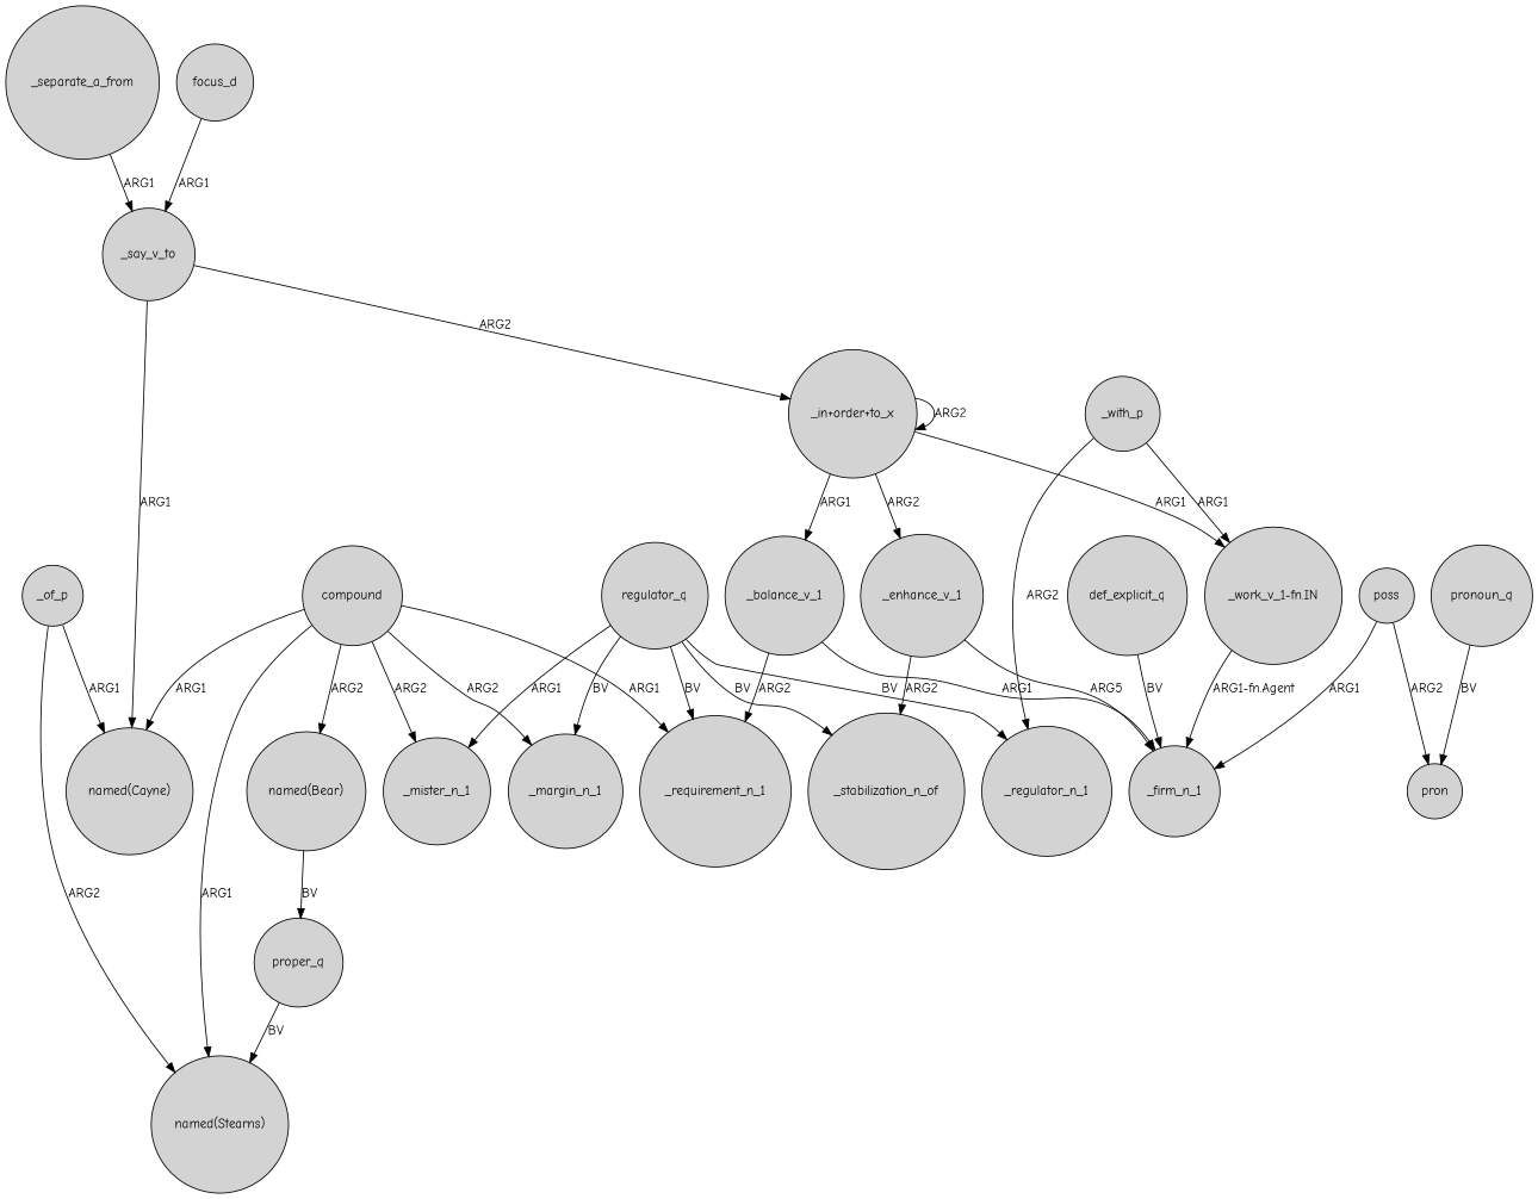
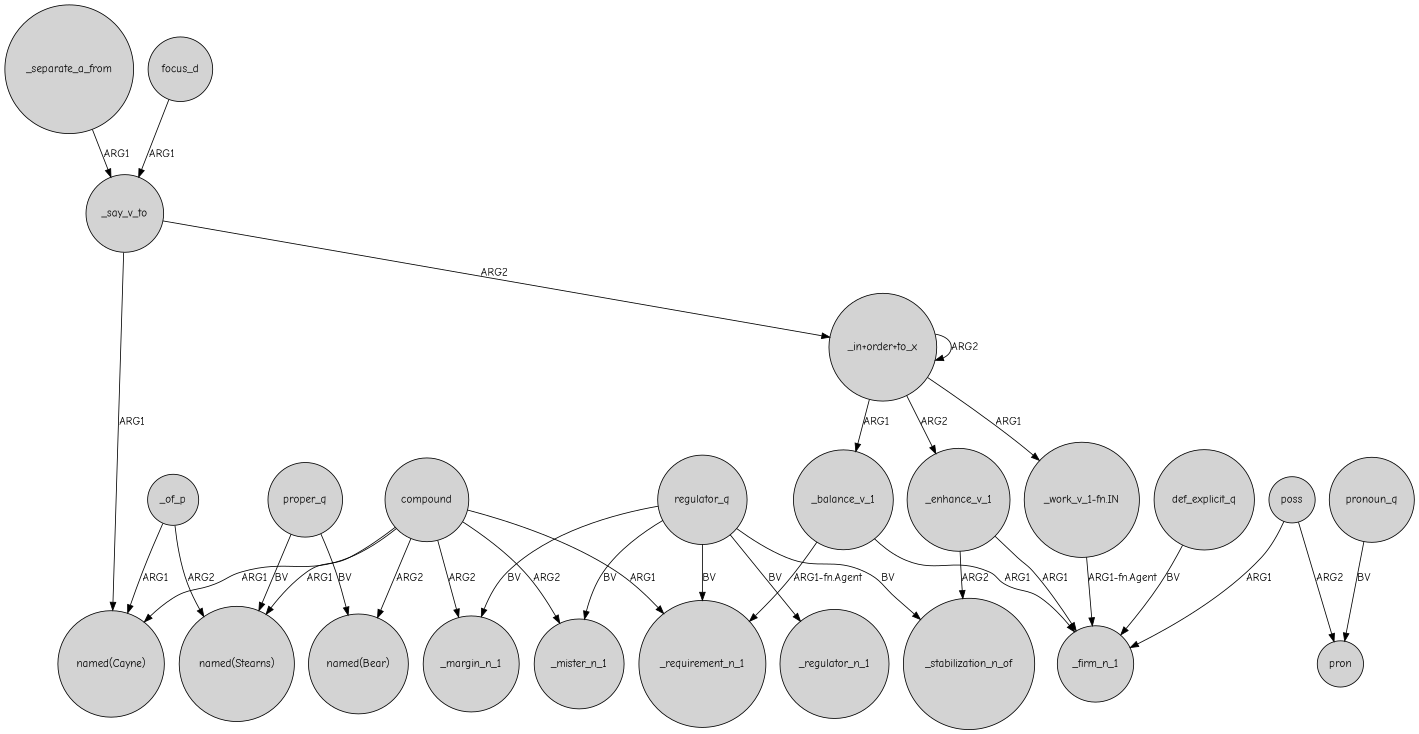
  digraph {
    fontname="Comic Neue"
    node [fontname="Comic Neue" shape=circle style=filled]
    edge [fontname="Comic Neue"]
    _say_v_to
    "named(Cayne)"
    "_in+order+to_x"
    "_work_v_1-fn.IN"
    _enhance_v_1
    _balance_v_1
    _firm_n_1
    _stabilization_n_of
    _requirement_n_1
    poss
    pron
    n12 [label=regulator_q]
    _mister_n_1
    _margin_n_1
    _regulator_n_1
    compound
    "named(Bear)"
    "named(Stearns)"
    _separate_a_from
    _of_p
-   _with_p
    proper_q
    pronoun_q
    def_explicit_q
    focus_d
    _say_v_to -> "named(Cayne)" [label=ARG1]
    _say_v_to -> "_in+order+to_x" [label=ARG2]
    "_in+order+to_x" -> "_in+order+to_x" [label=ARG2]
    "_in+order+to_x" -> "_work_v_1-fn.IN" [label=ARG1]
    "_in+order+to_x" -> _enhance_v_1 [label=ARG2]
    "_in+order+to_x" -> _balance_v_1 [label=ARG1]
    "_work_v_1-fn.IN" -> _firm_n_1 [label="ARG1-fn.Agent"]
-   _enhance_v_1 -> _firm_n_1 [label=ARG5]
+   _enhance_v_1 -> _firm_n_1 [label=ARG1]
    _enhance_v_1 -> _stabilization_n_of [label=ARG2]
    _balance_v_1 -> _firm_n_1 [label=ARG1]
-   _balance_v_1 -> _requirement_n_1 [label=ARG2]
+   _balance_v_1 -> _requirement_n_1 [label="ARG1-fn.Agent"]
    poss -> _firm_n_1 [label=ARG1]
    poss -> pron [label=ARG2]
    n12 -> _stabilization_n_of [label=BV]
    n12 -> _requirement_n_1 [label=BV]
-   n12 -> _mister_n_1 [label=ARG1]
+   n12 -> _mister_n_1 [label=BV]
    n12 -> _margin_n_1 [label=BV]
    n12 -> _regulator_n_1 [label=BV]
    compound -> "named(Cayne)" [label=ARG1]
    compound -> _requirement_n_1 [label=ARG1]
    compound -> _mister_n_1 [label=ARG2]
    compound -> _margin_n_1 [label=ARG2]
    compound -> "named(Bear)" [label=ARG2]
    compound -> "named(Stearns)" [label=ARG1]
    _separate_a_from -> _say_v_to [label=ARG1]
    _of_p -> "named(Cayne)" [label=ARG1]
    _of_p -> "named(Stearns)" [label=ARG2]
-   _with_p -> "_work_v_1-fn.IN" [label=ARG1]
-   _with_p -> _regulator_n_1 [label=ARG2]
-   "named(Bear)" -> proper_q [label=BV]
+   proper_q -> "named(Bear)" [label=BV]
    proper_q -> "named(Stearns)" [label=BV]
    pronoun_q -> pron [label=BV]
    def_explicit_q -> _firm_n_1 [label=BV]
    focus_d -> _say_v_to [label=ARG1]
  }
